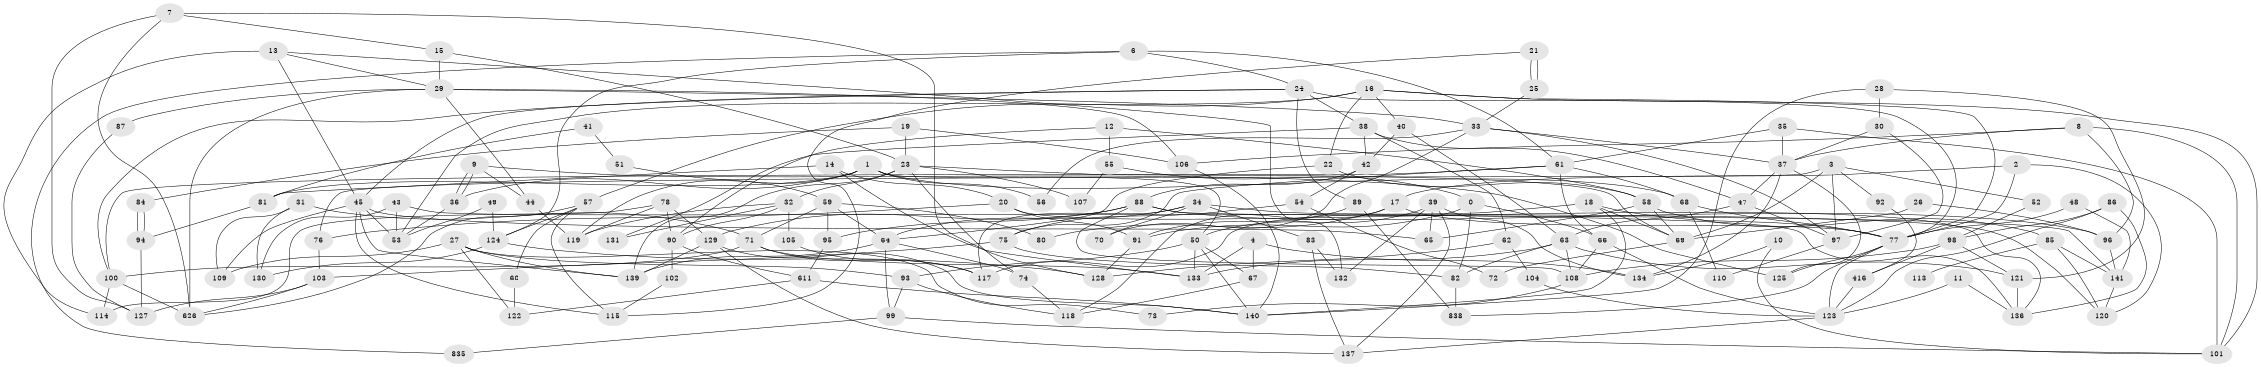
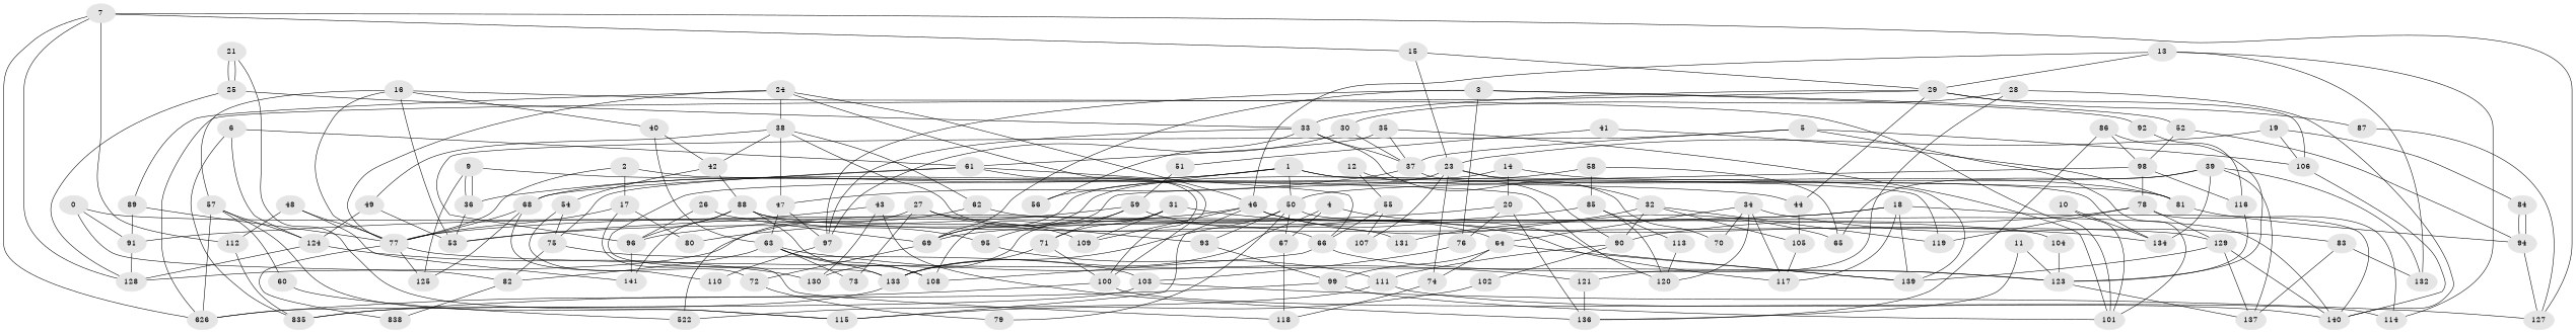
  graph {
    node [color=gray90 style=filled]
    1
    36
    50
    56
    68
    81
    119
    53
    67
    133
    140
    93
+   79
    77
    125
    110
    94
    2
    17
    120
    80
    118
    123
    n24 [label=838]
    3
    52
    69
    76
    92
    97
    98
    72
    103
-   116 [label=416]
+   116
    4
    134
    n37 [label=835]
-   5 [label=8]
+   5
    37
    96
    101
    106
    47
    141
    6
    24
    61
    124
-   45
+   45 [label=46]
    38
    89
    100
    66
    75
    128
    130
    7
    15
+   112
    n60 [label=626]
    127
    29
    23
    n64 [label=0]
    82
    91
    108
    9
    44
    105
    10
    11
    136
    137
    12
    55
    58
    90
    107
    65
    85
    102
-   111 [label=611]
+   111
    13
    114
    132
    33
    87
    115
    139
    109
    14
    20
    32
    74
    16
-   22
    40
    57
    64
    42
    63
    41
    51
    60
    18
    117
    19
    84
    21
    25
    99
    131
    49
    62
    70
    26
    27
    73
-   122
+   122 [label=522]
    28
    30
    121
    31
    71
    34
    83
    35
    54
    88
    104
    39
    59
    95
    129
    43
    48
    113
    78
    86
    1 -- 36
    1 -- 50
    1 -- 56
    1 -- 68
    1 -- 81
    1 -- 119
    36 -- 53
    50 -- 67
    50 -- 133
    50 -- 140
    50 -- 93
+   50 -- 79
    68 -- 77
-   37 -- 125
+   68 -- 125
    68 -- 110
    81 -- 94
    67 -- 118
-   93 -- 118
+   133 -- n37
    93 -- 99
    77 -- 125
    77 -- 123
    77 -- n24
    94 -- 127
    2 -- 77
    2 -- 17
    2 -- 120
    17 -- 77
    17 -- 80
    17 -- 118
    123 -- 137
    3 -- 52
    3 -- 69
    3 -- 76
    3 -- 92
    3 -- 97
+   52 -- 94
    52 -- 98
    69 -- 72
    76 -- 103
    92 -- 116
    97 -- 110
    98 -- 116
    98 -- 108
-   98 -- 121
+   98 -- 78
+   72 -- 79
    103 -- n60
    103 -- 127
    116 -- 123
    4 -- 67
    4 -- 133
    4 -- 134
    5 -- 37
    5 -- 96
    5 -- 101
    5 -- 106
    37 -- 134
    37 -- 47
    96 -- 141
    106 -- 140
    47 -- 97
    47 -- 63
    6 -- n37
-   6 -- 24
    6 -- 61
    6 -- 124
    24 -- 77
    24 -- 45
    24 -- 38
    24 -- 89
    24 -- 100
    61 -- 68
    61 -- 100
    61 -- 66
    61 -- 75
    124 -- 128
    124 -- 130
    45 -- 53
    45 -- 65
    45 -- 115
    45 -- 139
    45 -- 109
    38 -- 47
    38 -- 42
    38 -- 131
+   38 -- 49
    38 -- 62
-   89 -- n24
+   89 -- 77
    89 -- 91
    100 -- n60
    100 -- 114
    66 -- 123
    66 -- 108
    75 -- 103
    75 -- 82
    7 -- 128
    7 -- 15
+   7 -- 112
    7 -- n60
    7 -- 127
    15 -- 29
    15 -- 23
+   112 -- n37
    29 -- 106
    29 -- n60
    29 -- 44
    29 -- 33
    29 -- 87
    23 -- 69
    23 -- 107
    23 -- 139
    23 -- 32
    23 -- 74
    n64 -- 66
    n64 -- 82
    n64 -- 91
    82 -- n24
    91 -- 128
    9 -- 36
    9 -- 36
    9 -- 125
    9 -- 44
-   44 -- 119
+   44 -- 105
    105 -- 117
    10 -- 134
    10 -- 101
    11 -- 123
    11 -- 136
    12 -- 55
-   12 -- 58
    12 -- 90
-   55 -- n64
+   55 -- 66
    55 -- 107
    58 -- 69
    58 -- 65
    58 -- 85
    90 -- 102
    90 -- 111
    85 -- 120
-   85 -- 141
+   85 -- 96
    85 -- 113
    102 -- 115
    111 -- 140
    111 -- 122
    13 -- 45
    13 -- 29
    13 -- 114
    13 -- 132
    33 -- 56
    33 -- 97
    33 -- 37
    33 -- 70
    87 -- 127
    14 -- 81
    14 -- 133
    14 -- 20
    20 -- 76
    20 -- 91
    20 -- 136
    32 -- 119
    32 -- 105
    32 -- 90
    32 -- 131
    74 -- 118
    16 -- 53
    16 -- 77
    16 -- 101
-   16 -- 22
    16 -- 40
    16 -- 57
-   22 -- 58
-   22 -- 64
    40 -- 42
    40 -- 63
    57 -- 124
    57 -- n60
    57 -- 115
    57 -- 60
    64 -- 139
    64 -- 74
    64 -- 99
    42 -- 54
    42 -- 88
    63 -- 133
    63 -- 82
    63 -- 108
-   108 -- 73
+   63 -- 73
    63 -- 121
    41 -- 81
    41 -- 51
    51 -- 59
    60 -- 122
    18 -- 140
    18 -- 77
    18 -- 69
    18 -- 117
    19 -- 106
    19 -- 23
    19 -- 84
    84 -- 94
    84 -- 94
    21 -- 115
    21 -- 25
    21 -- 25
+   25 -- 128
    25 -- 33
    99 -- n37
    99 -- 101
    49 -- 53
    49 -- 124
    62 -- 128
    62 -- 104
    26 -- 69
    26 -- 96
    27 -- 93
-   27 -- 139
+   18 -- 139
    27 -- 109
    27 -- 73
    27 -- 122
    28 -- 140
    28 -- 30
    28 -- 121
    30 -- 97
    30 -- 37
    121 -- 136
    31 -- 130
    31 -- 109
-   71 -- 117
+   31 -- 117
    31 -- 71
    71 -- 133
    71 -- 100
    34 -- 120
    34 -- 64
    34 -- 117
    34 -- 70
    34 -- 83
    83 -- 137
    83 -- 132
    35 -- 37
    35 -- 101
    35 -- 61
    54 -- 72
    54 -- 75
    88 -- 96
    88 -- 141
    88 -- 108
    88 -- 95
    88 -- 129
    104 -- 123
    39 -- 50
    39 -- 134
    39 -- 137
    39 -- 65
    39 -- 132
    59 -- 80
    59 -- 64
    59 -- 71
    59 -- 95
    95 -- 111
    129 -- 140
    129 -- 137
    129 -- 139
    43 -- 53
    43 -- 130
    43 -- 136
    48 -- 77
    48 -- 141
-   141 -- 120
+   48 -- 112
+   113 -- 120
    78 -- 119
    78 -- 90
    78 -- 114
    78 -- 129
    86 -- 123
    86 -- 98
    86 -- 136
  }
